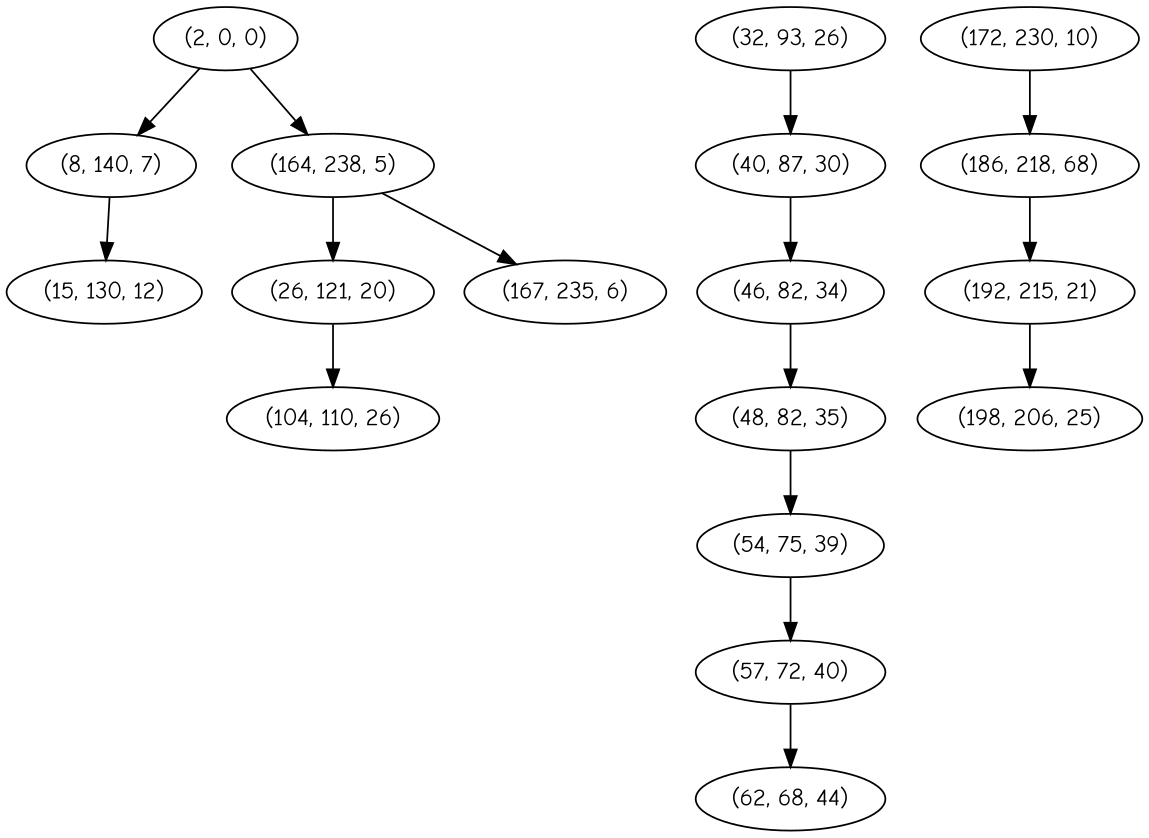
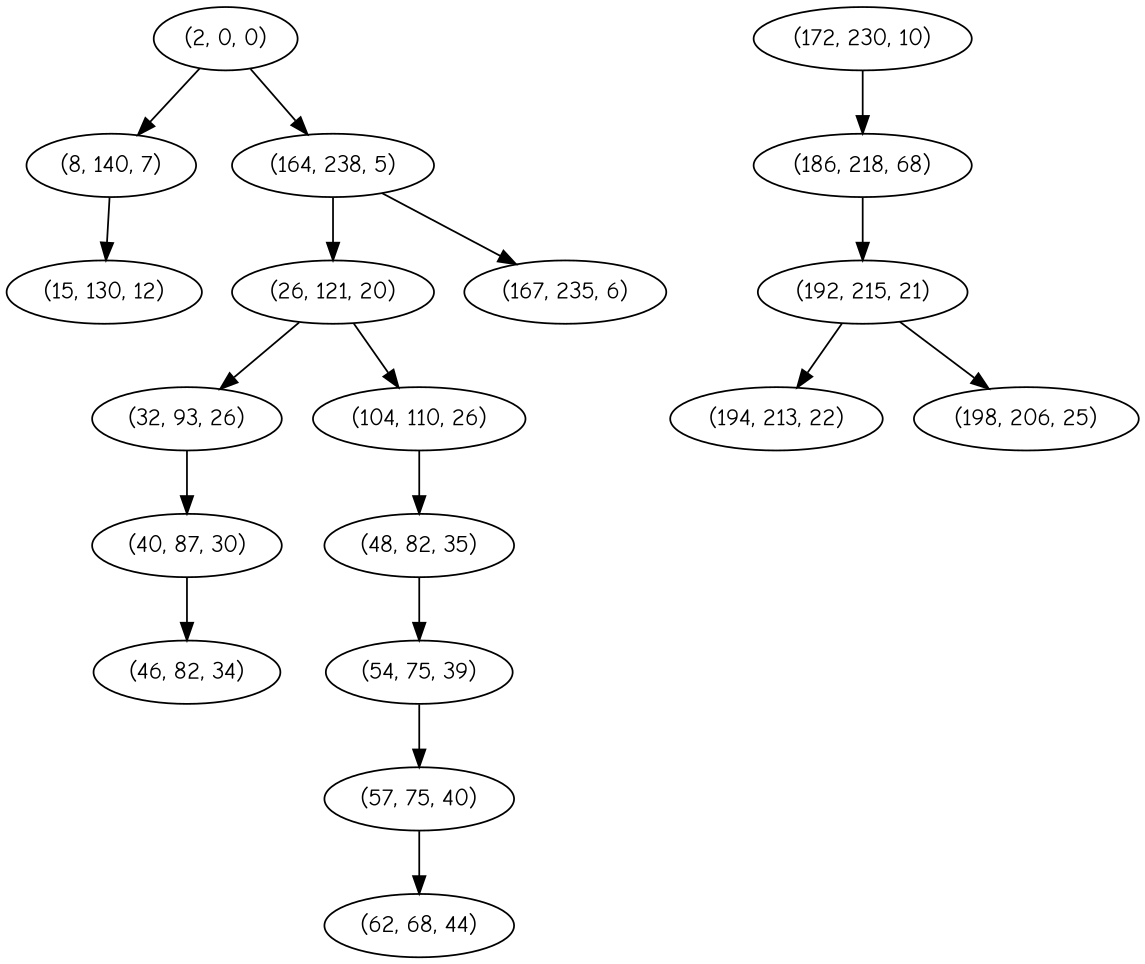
  digraph {
    fontname="Comic Neue"
    node [fontname="Comic Neue"]
    edge [fontname="Comic Neue"]
    n1 [label="(2, 0, 0)"]
    "(8, 140, 7)"
    "(164, 238, 5)"
    "(15, 130, 12)"
    "(26, 121, 20)"
    "(167, 235, 6)"
    "(32, 93, 26)"
    "(104, 110, 26)"
    "(40, 87, 30)"
    "(46, 82, 34)"
    n11 [label="(48, 82, 35)"]
    "(54, 75, 39)"
-   "(57, 72, 40)"
+   "(57, 72, 40)" [label="(57, 75, 40)"]
    "(62, 68, 44)"
    n15 [label="(186, 218, 68)"]
    "(172, 230, 10)"
    "(192, 215, 21)"
+   "(194, 213, 22)"
    "(198, 206, 25)"
    n1 -> "(8, 140, 7)"
    n1 -> "(164, 238, 5)"
    "(8, 140, 7)" -> "(15, 130, 12)"
    "(164, 238, 5)" -> "(26, 121, 20)"
    "(164, 238, 5)" -> "(167, 235, 6)"
+   "(26, 121, 20)" -> "(32, 93, 26)"
    "(26, 121, 20)" -> "(104, 110, 26)"
    "(32, 93, 26)" -> "(40, 87, 30)"
    "(40, 87, 30)" -> "(46, 82, 34)"
-   "(46, 82, 34)" -> n11
+   "(104, 110, 26)" -> n11
    n11 -> "(54, 75, 39)"
    "(54, 75, 39)" -> "(57, 72, 40)"
    "(57, 72, 40)" -> "(62, 68, 44)"
    n15 -> "(192, 215, 21)"
    "(172, 230, 10)" -> n15
+   "(192, 215, 21)" -> "(194, 213, 22)"
    "(192, 215, 21)" -> "(198, 206, 25)"
  }
